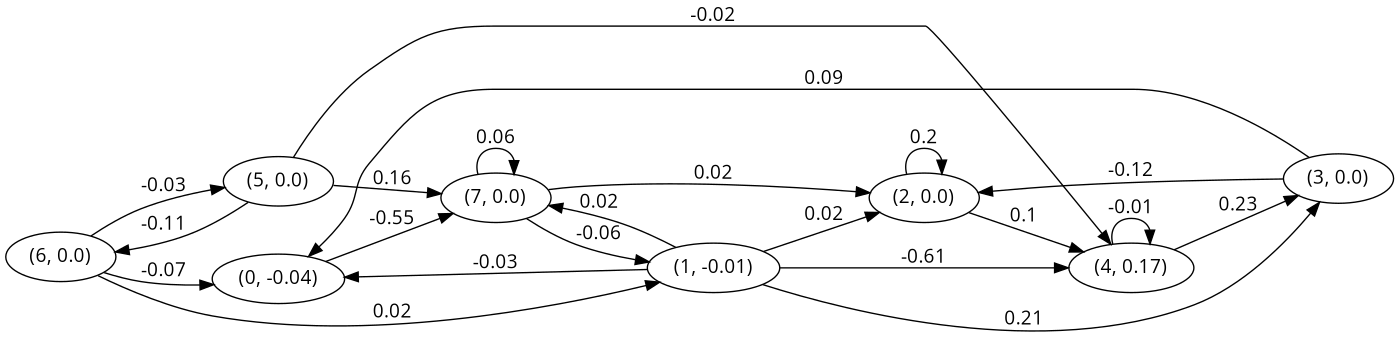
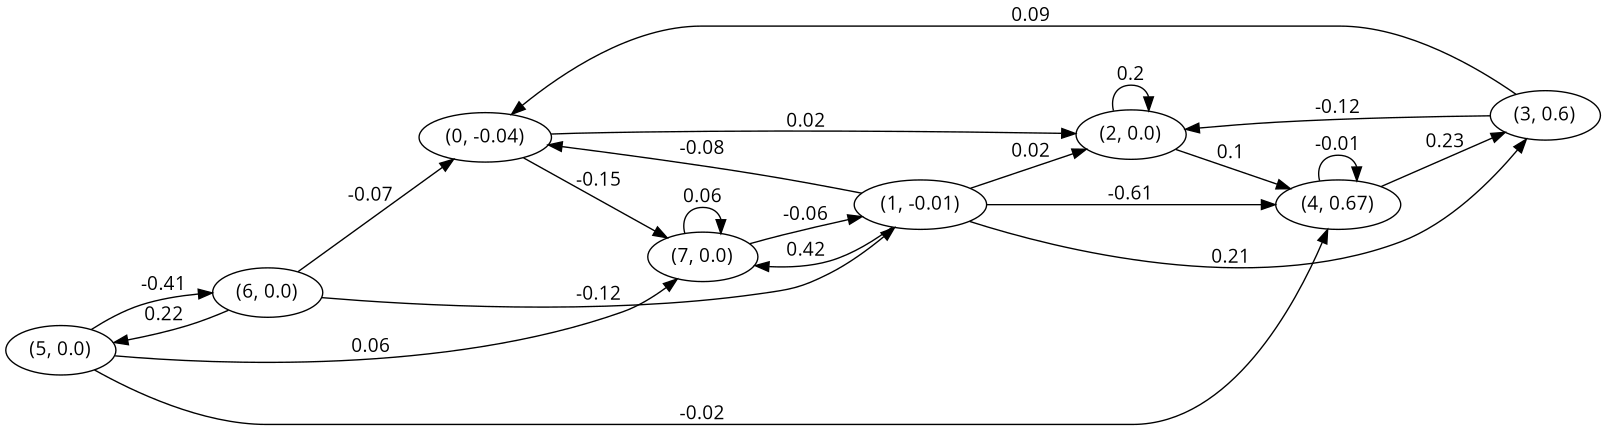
  digraph {
    fontname="Open Sans"
    rankdir=LR
    node [fontname="Open Sans"]
    edge [fontname="Open Sans"]
    n1 [label="(0, -0.04)"]
    n2 [label="(2, 0.0)"]
    n3 [label="(7, 0.0)"]
-   n4 [label="(4, 0.17)"]
+   n4 [label="(4, 0.67)"]
    n5 [label="(6, 0.0)"]
    n6 [label="(1, -0.01)"]
    n7 [label="(5, 0.0)"]
-   n8 [label="(3, 0.0)"]
-   n3 -> n2 [label=0.02]
-   n1 -> n3 [label=-0.55]
+   n8 [label="(3, 0.6)"]
+   n1 -> n2 [label=0.02]
+   n1 -> n3 [label=-0.15]
    n2 -> n2 [label=0.2]
    n2 -> n4 [label=0.1]
    n3 -> n3 [label=0.06]
    n3 -> n6 [label=-0.06]
    n4 -> n4 [label=-0.01]
    n4 -> n8 [label=0.23]
    n5 -> n1 [label=-0.07]
-   n5 -> n6 [label=0.02]
-   n5 -> n7 [label=-0.03]
-   n6 -> n1 [label=-0.03]
+   n5 -> n6 [label=-0.12]
+   n5 -> n7 [label=0.22]
+   n6 -> n1 [label=-0.08]
    n6 -> n2 [label=0.02]
-   n6 -> n3 [label=0.02]
+   n6 -> n3 [label=0.42]
    n6 -> n4 [label=-0.61]
    n6 -> n8 [label=0.21]
-   n7 -> n3 [label=0.16]
+   n7 -> n3 [label=0.06]
    n7 -> n4 [label=-0.02]
-   n7 -> n5 [label=-0.11]
+   n7 -> n5 [label=-0.41]
    n8 -> n1 [label=0.09]
    n8 -> n2 [label=-0.12]
  }
